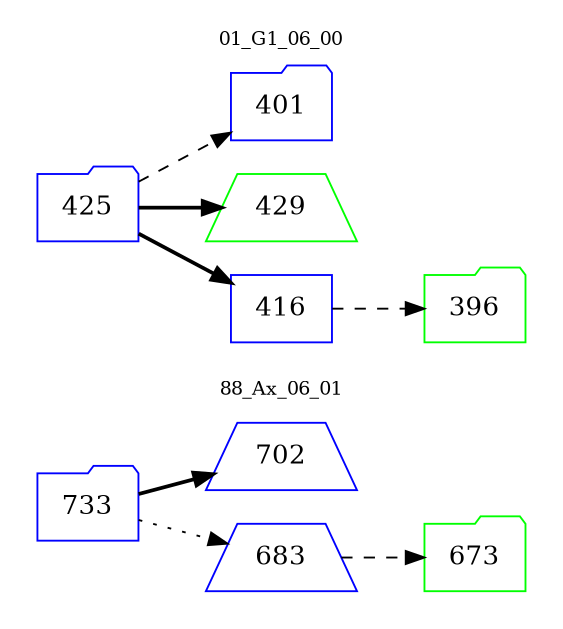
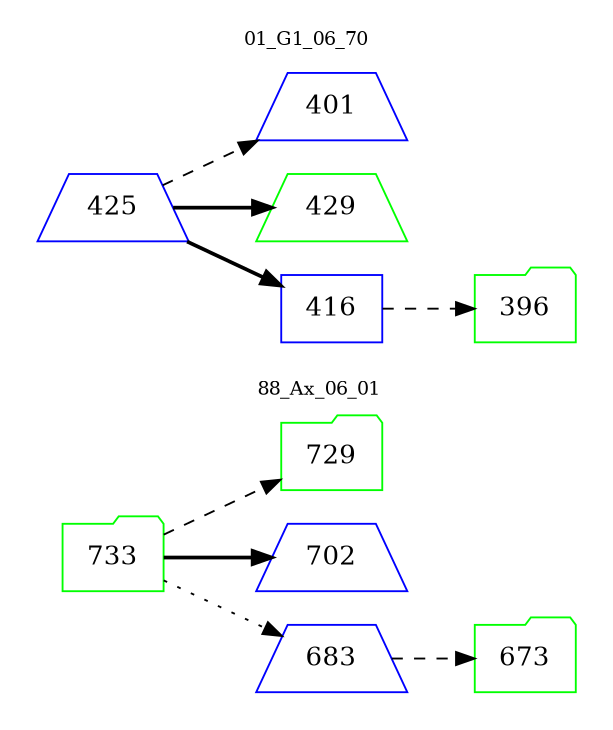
  digraph {
    rankdir=LR
    node [color=blue shape=folder]
    edge [color=black style=dashed]
-   n1 [label=733]
+   n1 [color=green label=733]
    n2 [label=683 shape=trapezium]
    n3 [label=702 shape=trapezium]
+   n4 [color=green label=729]
    n5 [color=green label=673]
-   n6 [label=425]
+   n6 [label=425 shape=trapezium]
    n7 [label=416 shape=box]
    n8 [color=green label=429 shape=trapezium]
-   n9 [label=401]
+   n9 [label=401 shape=trapezium]
    n10 [color=green label=396]
    subgraph cluster_1 {
      color=white
      fontsize=10
      label="88_Ax_06_01"
      n1
      n2
      n3
+     n4
      n5
    }
    subgraph cluster_2 {
      color=white
      fontsize=10
-     label="01_G1_06_00"
+     label="01_G1_06_70"
      n6
      n7
      n8
      n9
      n10
    }
    n1 -> n2 [style=dotted]
    n1 -> n3 [style=bold]
+   n1 -> n4
    n2 -> n5
    n6 -> n7 [style=bold]
    n6 -> n8 [style=bold]
    n6 -> n9
    n7 -> n10
  }
